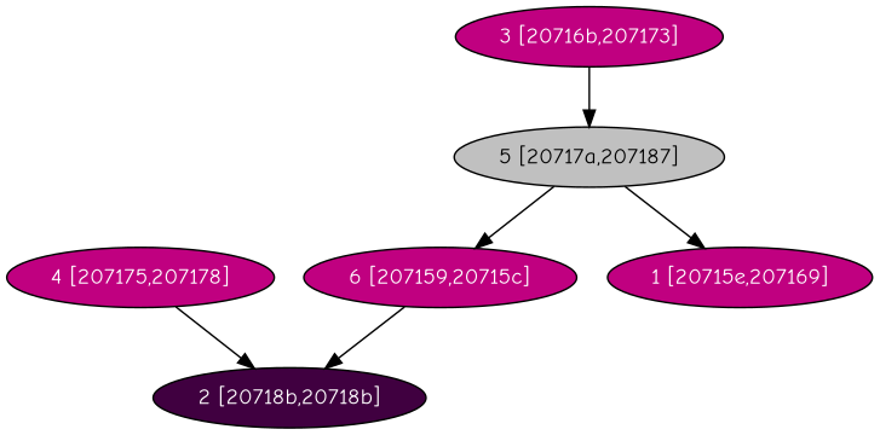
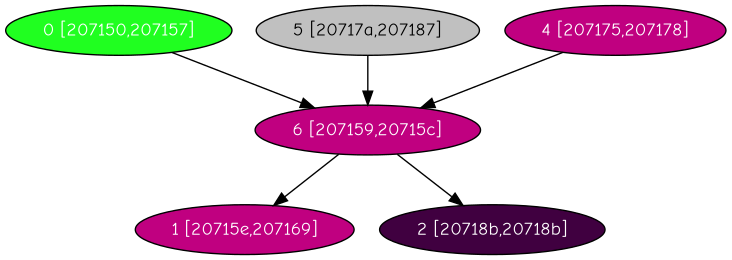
  digraph {
    fontname="Comic Neue"
    node [fillcolor="#C00080" fontcolor="#ffffff" fontname="Comic Neue" shape=oval style=filled]
    edge [fontname="Comic Neue"]
+   n1 [fillcolor="#20FF20" label="0 [207150,207157]"]
    n2 [label="6 [207159,20715c]"]
    n3 [label="1 [20715e,207169]"]
    n4 [fillcolor="#400040" label="2 [20718b,20718b]"]
-   n5 [label="3 [20716b,207173]"]
    n6 [fillcolor="#C0C0C0" fontcolor="#000000" label="5 [20717a,207187]"]
    n7 [label="4 [207175,207178]"]
-   n6 -> n3
+   n1 -> n2
+   n2 -> n3
    n2 -> n4
-   n5 -> n6
    n6 -> n2
-   n7 -> n4
+   n7 -> n2
  }
